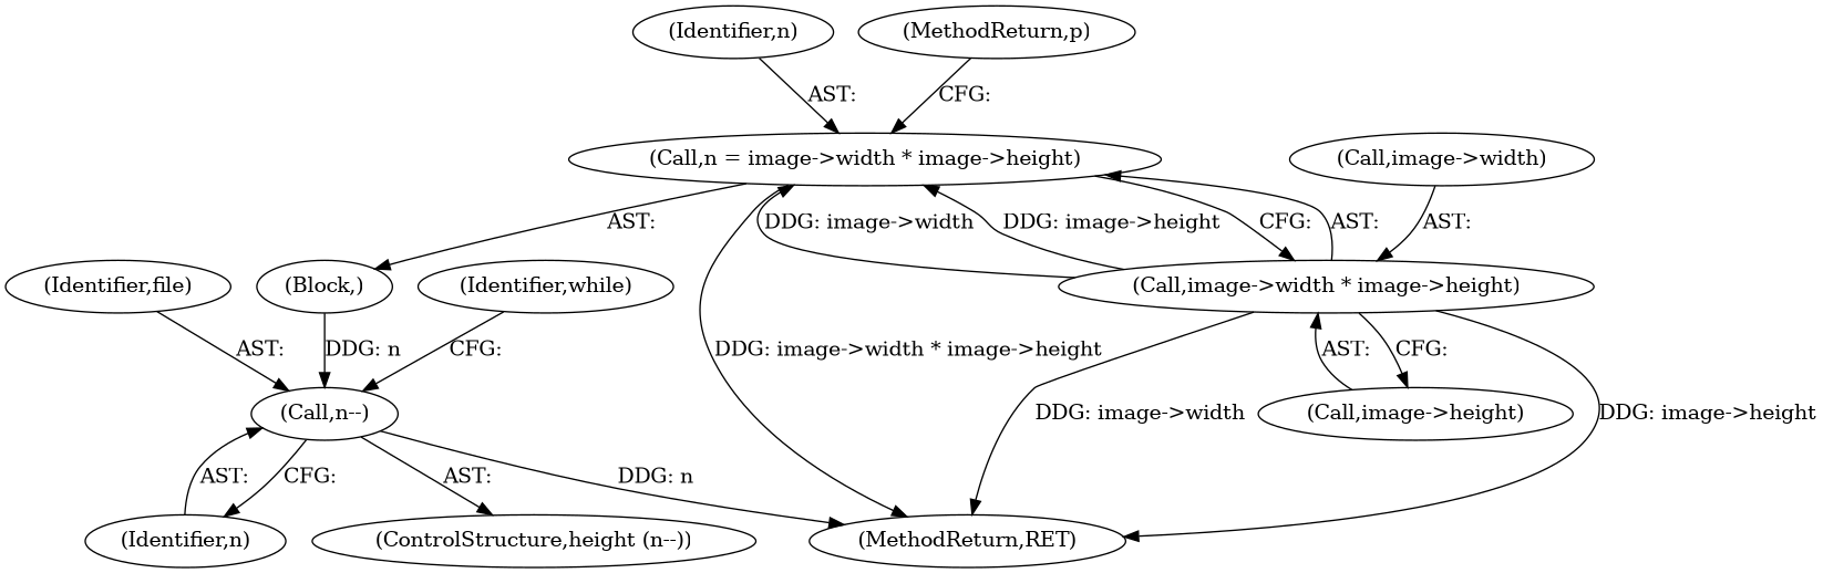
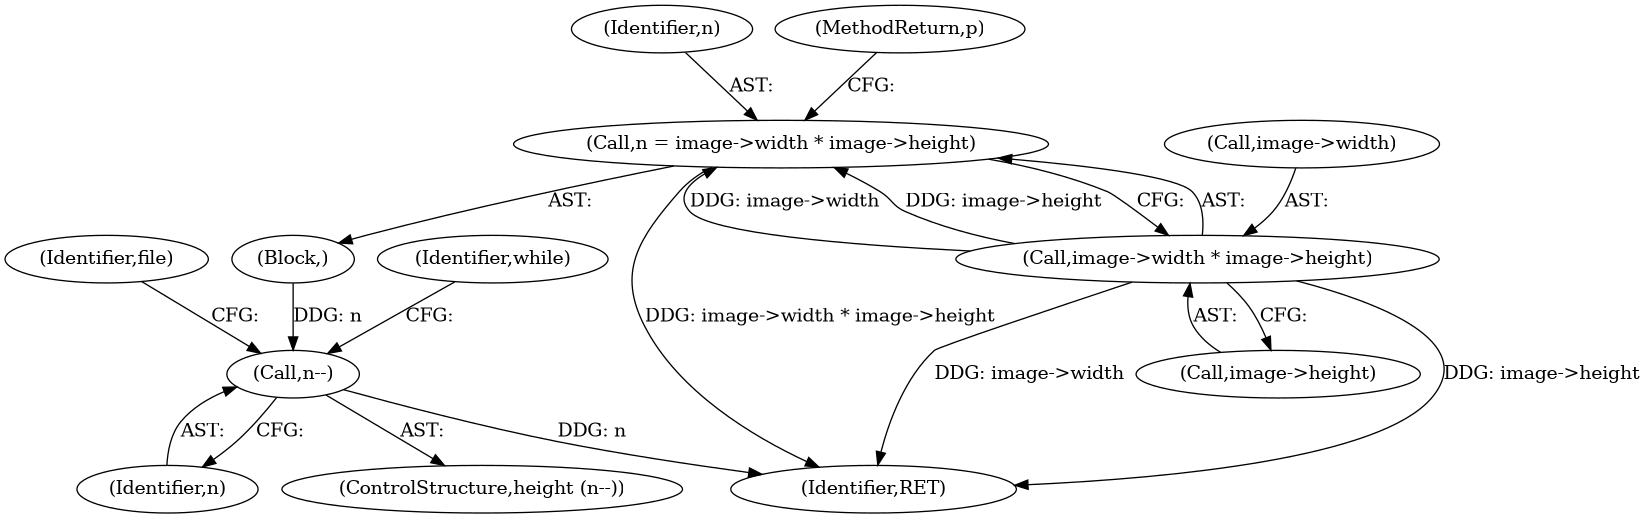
  digraph {
    n1 [label="(Call,n = image->width * image->height)"]
    n2 [label="(Call,image->width * image->height)"]
    n3 [label="(Block,)"]
-   n4 [label="(MethodReturn,RET)"]
+   n4 [label="(Identifier,RET)"]
    n5 [label="(Call,image->height)"]
    n6 [label="(Call,n--)"]
    n7 [label="(Identifier,n)"]
    n8 [label="(ControlStructure,height (n--))"]
    n9 [label="(Identifier,while)"]
    n10 [label="(Call,image->width)"]
    n11 [label="(Identifier,n)"]
    n12 [label="(MethodReturn,p)"]
    n13 [label="(Identifier,file)"]
    n1 -> n2 [label="CFG: "]
    n1 -> n3 [label="AST: "]
    n1 -> n4 [label="DDG: image->width * image->height"]
    n2 -> n1 [label="AST: "]
    n2 -> n1 [label="DDG: image->width"]
    n2 -> n1 [label="DDG: image->height"]
    n2 -> n4 [label="DDG: image->width"]
    n2 -> n4 [label="DDG: image->height"]
    n2 -> n5 [label="CFG: "]
    n3 -> n6 [label="DDG: n"]
    n5 -> n2 [label="AST: "]
    n6 -> n4 [label="DDG: n"]
    n6 -> n7 [label="CFG: "]
    n6 -> n8 [label="AST: "]
    n7 -> n6 [label="AST: "]
    n9 -> n6 [label="CFG: "]
    n10 -> n2 [label="AST: "]
    n11 -> n1 [label="AST: "]
    n12 -> n1 [label="CFG: "]
-   n13 -> n6 [label="AST: "]
+   n13 -> n6 [label="CFG: "]
  }
